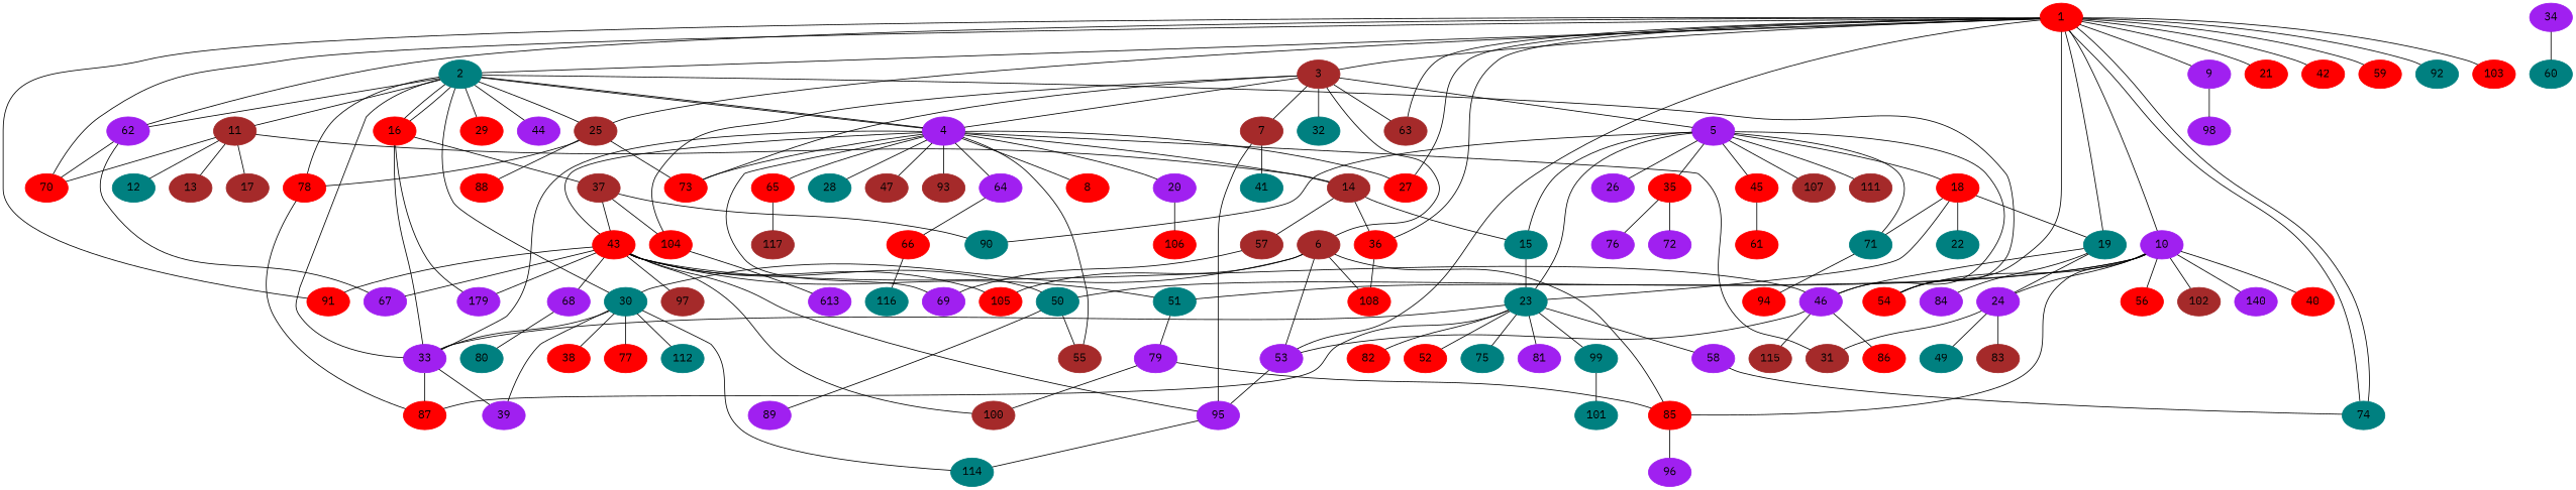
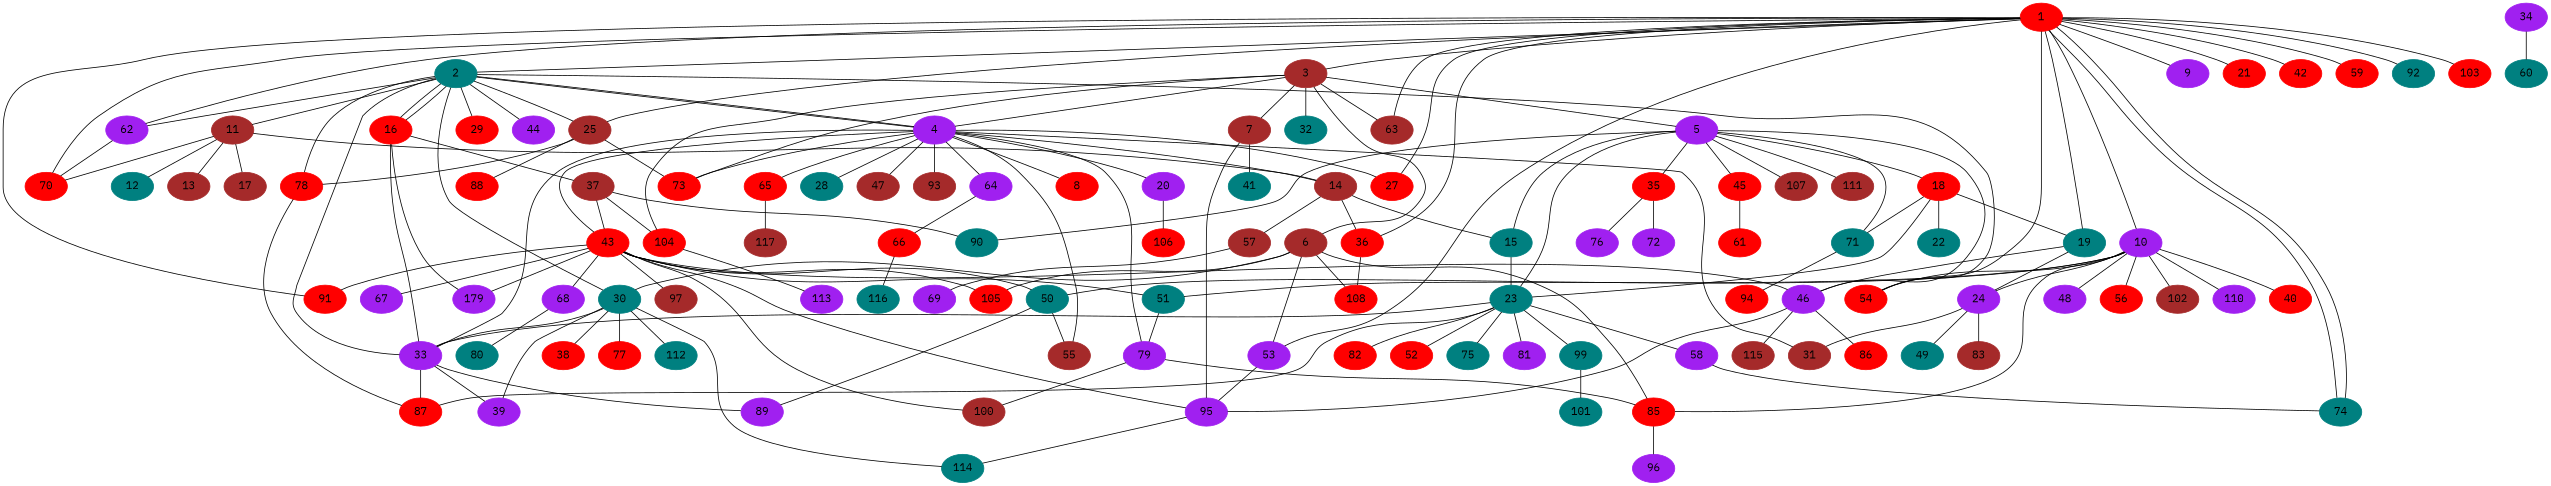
  graph {
    fontname="IBM Plex Mono"
    node [color=red fontname="IBM Plex Mono" style=filled]
    edge [fontname="IBM Plex Mono"]
    2 [color=teal]
    1
    3 [color=brown]
    9 [color=purple]
    10 [color=purple]
    19 [color=teal]
    21
    25 [color=brown]
    27
    36
    42
    53 [color=purple]
    54
    59
    62 [color=purple]
    63 [color=brown]
    70
    74 [color=teal]
    91
    92 [color=teal]
    103
    4 [color=purple]
    11 [color=brown]
    16
    29
    30 [color=teal]
    33 [color=purple]
    44 [color=purple]
    78
    5 [color=purple]
    6 [color=brown]
    7 [color=brown]
    32 [color=teal]
    73
    104
-   98 [color=purple]
    85
    24 [color=purple]
    40
+   48 [color=purple]
    50 [color=teal]
    51 [color=teal]
    56
    102 [color=brown]
-   110 [color=purple label=140]
+   110 [color=purple]
    46 [color=purple]
-   84 [color=purple]
    88
    108
    95 [color=purple]
    67 [color=purple]
    8
    14 [color=brown]
    20 [color=purple]
    28 [color=teal]
    31 [color=brown]
    43
    47 [color=brown]
    55 [color=brown]
    64 [color=purple]
    65
    79 [color=purple]
    93 [color=brown]
    12 [color=teal]
    13 [color=brown]
    17 [color=brown]
    37 [color=brown]
    n68 [color=purple label=179]
    38
    39 [color=purple]
    77
    112 [color=teal]
    114 [color=teal]
    87
    89 [color=purple]
    15 [color=teal]
    18
    23 [color=teal]
-   26 [color=purple]
    35
    45
    71 [color=teal]
    90 [color=teal]
    107 [color=brown]
    111 [color=brown]
    105
    41 [color=teal]
-   113 [color=purple label=613]
+   113 [color=purple]
    57 [color=brown]
    106
    68 [color=purple]
    97 [color=brown]
    100 [color=brown]
    66
    117 [color=brown]
    22 [color=teal]
    52
    58 [color=purple]
    75 [color=teal]
    81 [color=purple]
    82
    99 [color=teal]
    72 [color=purple]
    76 [color=purple]
    61
    86
    115 [color=brown]
    94
    96 [color=purple]
    49 [color=teal]
    83 [color=brown]
    69 [color=purple]
    101 [color=teal]
    34 [color=purple]
    60 [color=teal]
    80 [color=teal]
    116 [color=teal]
    2 -- 25
    2 -- 54
    2 -- 62
    2 -- 4
    2 -- 4
    2 -- 11
    2 -- 16
    2 -- 16
    2 -- 29
    2 -- 30
    2 -- 33
    2 -- 44
    2 -- 78
    1 -- 2
    1 -- 3
    1 -- 9
    1 -- 10
    1 -- 19
    1 -- 21
    1 -- 25
    1 -- 27
    1 -- 36
    1 -- 42
    1 -- 53
    1 -- 54
    1 -- 59
    1 -- 62
    1 -- 63
    1 -- 70
    1 -- 74
    1 -- 74
    1 -- 91
    1 -- 92
    1 -- 103
    3 -- 63
    3 -- 4
    3 -- 5
    3 -- 6
    3 -- 7
    3 -- 32
    3 -- 73
    3 -- 104
-   9 -- 98
    10 -- 54
    10 -- 85
    10 -- 24
    10 -- 40
+   10 -- 48
    10 -- 50
    10 -- 51
    10 -- 56
    10 -- 102
    10 -- 110
    19 -- 24
    19 -- 46
-   19 -- 84
    25 -- 78
    25 -- 73
    25 -- 88
    36 -- 108
    53 -- 95
    62 -- 70
-   62 -- 67
    4 -- 27
    4 -- 33
    4 -- 73
    4 -- 8
    4 -- 14
    4 -- 20
    4 -- 28
    4 -- 31
    4 -- 43
    4 -- 47
    4 -- 55
    4 -- 64
    4 -- 65
-   4 -- 69
+   4 -- 79
    4 -- 93
    11 -- 70
    11 -- 14
    11 -- 12
    11 -- 13
    11 -- 17
    16 -- 33
    16 -- 37
    16 -- n68
    30 -- 33
    30 -- 38
    30 -- 39
    30 -- 77
    30 -- 112
    30 -- 114
    33 -- 39
    33 -- 87
+   33 -- 89
    78 -- 87
    5 -- 46
    5 -- 15
    5 -- 18
    5 -- 23
-   5 -- 26
    5 -- 35
    5 -- 45
    5 -- 71
    5 -- 90
    5 -- 107
    5 -- 111
    6 -- 53
    6 -- 30
    6 -- 85
    6 -- 108
    6 -- 105
    7 -- 95
    7 -- 41
    104 -- 113
    85 -- 96
    24 -- 31
    24 -- 49
    24 -- 83
    50 -- 55
    50 -- 89
    51 -- 79
-   46 -- 53
+   46 -- 95
    46 -- 86
    46 -- 115
    95 -- 114
    14 -- 36
    14 -- 15
    14 -- 57
    20 -- 106
    43 -- 91
    43 -- 50
    43 -- 51
    43 -- 46
    43 -- 95
    43 -- 67
    43 -- n68
    43 -- 105
    43 -- 68
    43 -- 97
    43 -- 100
    64 -- 66
    65 -- 117
    79 -- 85
    79 -- 100
    37 -- 104
    37 -- 43
    37 -- 90
    15 -- 23
    18 -- 19
    18 -- 23
    18 -- 71
    18 -- 22
    23 -- 33
    23 -- 87
    23 -- 52
    23 -- 58
    23 -- 75
    23 -- 81
    23 -- 82
    23 -- 99
    35 -- 72
    35 -- 76
    45 -- 61
    71 -- 94
    57 -- 69
    68 -- 80
    66 -- 116
    58 -- 74
    99 -- 101
    34 -- 60
  }
